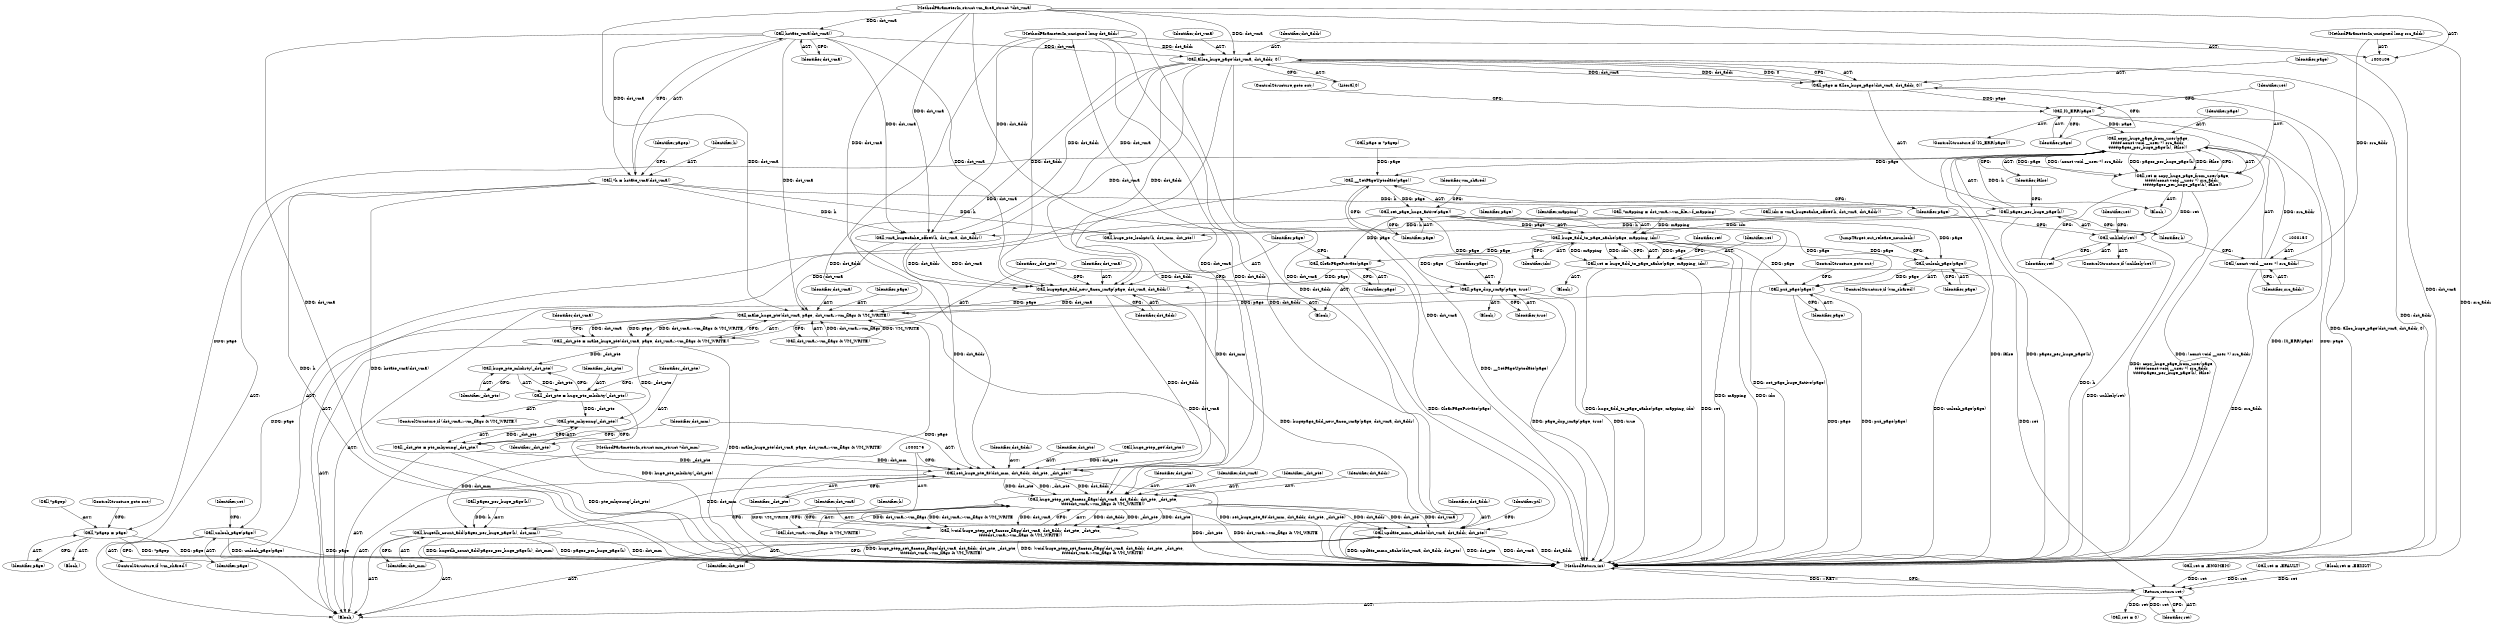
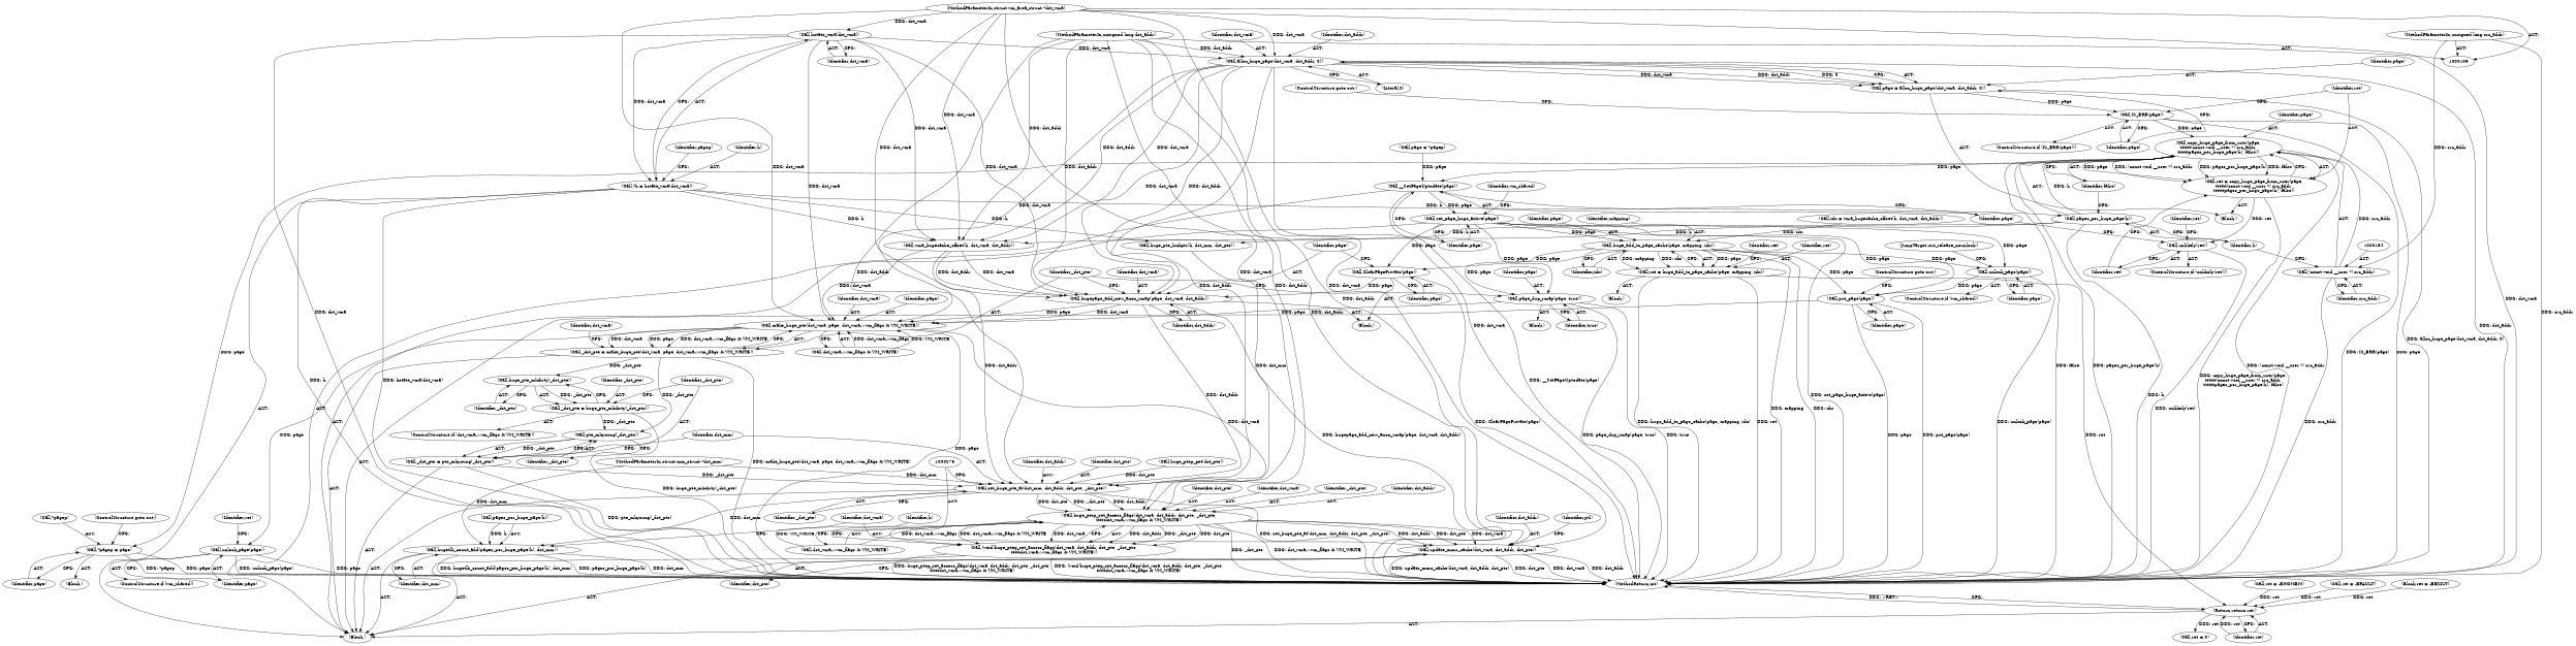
  digraph {
    n1 [label="(Call,copy_huge_page_from_user(page,\n\t\t\t\t\t\t(const void __user *) src_addr,\n\t\t\t\t\t\tpages_per_huge_page(h), false))"]
    n2 [label="(Call,ret = copy_huge_page_from_user(page,\n\t\t\t\t\t\t(const void __user *) src_addr,\n\t\t\t\t\t\tpages_per_huge_page(h), false))"]
    n3 [label="(Call,*pagep = page)"]
    n4 [label="(Call,__SetPageUptodate(page))"]
    n5 [label="(Identifier,false)"]
    n6 [label="(MethodReturn,int)"]
    n7 [label="(Block,)"]
    n8 [label="(Call,unlikely(ret))"]
    n9 [label="(Block,)"]
    n10 [label="(Identifier,page)"]
    n11 [label="(Block,)"]
    n12 [label="(Call,set_page_huge_active(page))"]
    n13 [label="(Identifier,page)"]
    n14 [label="(Call,pages_per_huge_page(h))"]
    n15 [label="(Return,return ret;)"]
    n16 [label="(Call,IS_ERR(page))"]
    n17 [label="(ControlStructure,if (IS_ERR(page)))"]
    n18 [label="(Identifier,page)"]
    n19 [label="(Call,page = alloc_huge_page(dst_vma, dst_addr, 0))"]
    n20 [label="(Call,alloc_huge_page(dst_vma, dst_addr, 0))"]
    n21 [label="(Call,make_huge_pte(dst_vma, page, dst_vma->vm_flags & VM_WRITE))"]
    n22 [label="(Call,set_huge_pte_at(dst_mm, dst_addr, dst_pte, _dst_pte))"]
    n23 [label="(Call,hugepage_add_new_anon_rmap(page, dst_vma, dst_addr))"]
    n24 [label="(Call,vma_hugecache_offset(h, dst_vma, dst_addr))"]
    n25 [label="(Literal,0)"]
    n26 [label="(Call,huge_ptep_set_access_flags(dst_vma, dst_addr, dst_pte, _dst_pte,\n\t\t\t\t\tdst_vma->vm_flags & VM_WRITE))"]
    n27 [label="(Call,_dst_pte = make_huge_pte(dst_vma, page, dst_vma->vm_flags & VM_WRITE))"]
    n28 [label="(Call,unlock_page(page))"]
    n29 [label="(Call,dst_vma->vm_flags & VM_WRITE)"]
    n30 [label="(Call,hugetlb_count_add(pages_per_huge_page(h), dst_mm))"]
    n31 [label="(Identifier,_dst_pte)"]
    n32 [label="(Block,)"]
    n33 [label="(Identifier,dst_addr)"]
    n34 [label="(Call,hstate_vma(dst_vma))"]
    n35 [label="(Call,*h = hstate_vma(dst_vma))"]
    n36 [label="(Identifier,dst_vma)"]
    n37 [label="(Call,huge_pte_lockptr(h, dst_mm, dst_pte))"]
    n38 [label="(MethodParameterIn,struct vm_area_struct *dst_vma)"]
    n39 [label="(Call,update_mmu_cache(dst_vma, dst_addr, dst_pte))"]
    1000105
    n41 [label="(Call,(void)huge_ptep_set_access_flags(dst_vma, dst_addr, dst_pte, _dst_pte,\n\t\t\t\t\tdst_vma->vm_flags & VM_WRITE))"]
    n42 [label="(Call,dst_vma->vm_flags & VM_WRITE)"]
    n43 [label="(Identifier,dst_pte)"]
    n44 [label="(MethodParameterIn,unsigned long dst_addr)"]
    n45 [label="(Call,(const void __user *) src_addr)"]
    n46 [label="(Identifier,src_addr)"]
    n47 [label="(MethodParameterIn,unsigned long src_addr)"]
    n48 [label="(Identifier,h)"]
    n49 [label="(ControlStructure,if (unlikely(ret)))"]
    n50 [label="(Identifier,ret)"]
    n51 [label="(Call,huge_add_to_page_cache(page, mapping, idx))"]
    n52 [label="(Call,page_dup_rmap(page, true))"]
    n53 [label="(Call,ClearPagePrivate(page))"]
    n54 [label="(Call,unlock_page(page))"]
    n55 [label="(Call,put_page(page))"]
    n56 [label="(Identifier,page)"]
    n57 [label="(Call,ret = huge_add_to_page_cache(page, mapping, idx))"]
    n58 [label="(Identifier,idx)"]
    n59 [label="(Identifier,true)"]
    n60 [label="(Block,)"]
    n61 [label="(Identifier,page)"]
    n62 [label="(Identifier,page)"]
    n63 [label="(ControlStructure,if (vm_shared))"]
    n64 [label="(Identifier,page)"]
    n65 [label="(Block,)"]
    n66 [label="(Identifier,ret)"]
    n67 [label="(Call,ret = 0)"]
    n68 [label="(Call,huge_pte_mkdirty(_dst_pte))"]
    n69 [label="(Call,pte_mkyoung(_dst_pte))"]
    n70 [label="(ControlStructure,if (vm_shared))"]
    n71 [label="(Identifier,page)"]
    n72 [label="(Call,_dst_pte = huge_pte_mkdirty(_dst_pte))"]
    n73 [label="(Identifier,_dst_pte)"]
    n74 [label="(Call,_dst_pte = pte_mkyoung(_dst_pte))"]
    n75 [label="(Identifier,_dst_pte)"]
    n76 [label="(ControlStructure,if (dst_vma->vm_flags & VM_WRITE))"]
    n77 [label="(Identifier,dst_mm)"]
    n78 [label="(Identifier,dst_addr)"]
    n79 [label="(Identifier,ret)"]
    n80 [label="(Identifier,dst_addr)"]
    n81 [label="(Identifier,vm_shared)"]
    n82 [label="(Identifier,h)"]
    n83 [label="(Call,ret = -ENOMEM)"]
    n84 [label="(Identifier,dst_mm)"]
-   n85 [label="(Call,*mapping = dst_vma->vm_file->f_mapping)"]
    n86 [label="(Identifier,page)"]
    n87 [label="(Identifier,dst_pte)"]
    n88 [label="(Identifier,dst_vma)"]
    n89 [label="(Identifier,dst_addr)"]
    n90 [label="(MethodParameterIn,struct mm_struct *dst_mm)"]
    n91 [label="(Call,idx = vma_hugecache_offset(h, dst_vma, dst_addr))"]
    n92 [label="(Identifier,page)"]
    n93 [label="(Identifier,dst_vma)"]
    n94 [label="(Identifier,dst_pte)"]
    n95 [label="(Call,huge_ptep_get(dst_pte))"]
    n96 [label="(ControlStructure,goto out;)"]
    n97 [label="(Identifier,page)"]
    n98 [label="(Identifier,ptl)"]
    n99 [label="(Identifier,_dst_pte)"]
    n100 [label="(Identifier,dst_vma)"]
    n101 [label="(Identifier,ret)"]
    n102 [label="(Identifier,h)"]
    n103 [label="(Identifier,dst_vma)"]
    n104 [label="(ControlStructure,goto out;)"]
    n105 [label="(Identifier,ret)"]
    n106 [label="(JumpTarget,out_release_nounlock:)"]
    n107 [label="(Identifier,page)"]
    n108 [label="(Call,page = *pagep)"]
    n109 [label="(ControlStructure,goto out;)"]
    n110 [label="(Identifier,_dst_pte)"]
    n111 [label="(Identifier,dst_addr)"]
    n112 [label="(Identifier,page)"]
    n113 [label="(Identifier,ret)"]
    n114 [label="(Identifier,page)"]
    n115 [label="(Call,ret = -EFAULT)"]
    n116 [label="(Identifier,_dst_pte)"]
    n117 [label="(Identifier,_dst_pte)"]
    n118 [label="(Identifier,dst_vma)"]
    n119 [label="(Block,ret = -EEXIST)"]
    n120 [label="(Identifier,pagep)"]
    n121 [label="(Identifier,dst_vma)"]
    n122 [label="(Identifier,mapping)"]
    n123 [label="(Identifier,ret)"]
    n124 [label="(Call,pages_per_huge_page(h))"]
    n125 [label="(Call,*pagep)"]
    1000154
    1000275
    n1 -> n2 [label="AST: "]
    n1 -> n2 [label="DDG: page"]
    n1 -> n2 [label="DDG: (const void __user *) src_addr"]
    n1 -> n2 [label="DDG: pages_per_huge_page(h)"]
    n1 -> n2 [label="DDG: false"]
    n1 -> n3 [label="DDG: page"]
    n1 -> n4 [label="DDG: page"]
    n1 -> n5 [label="CFG: "]
    n1 -> n6 [label="DDG: (const void __user *) src_addr"]
    n1 -> n6 [label="DDG: false"]
    n1 -> n6 [label="DDG: pages_per_huge_page(h)"]
    n2 -> n1 [label="CFG: "]
    n2 -> n6 [label="DDG: copy_huge_page_from_user(page,\n\t\t\t\t\t\t(const void __user *) src_addr,\n\t\t\t\t\t\tpages_per_huge_page(h), false)"]
    n2 -> n7 [label="AST: "]
    n2 -> n8 [label="DDG: ret"]
    n3 -> n6 [label="DDG: *pagep"]
    n3 -> n6 [label="DDG: page"]
    n3 -> n9 [label="AST: "]
    n3 -> n10 [label="CFG: "]
    n4 -> n6 [label="DDG: __SetPageUptodate(page)"]
    n4 -> n11 [label="AST: "]
    n4 -> n12 [label="DDG: page"]
    n4 -> n13 [label="CFG: "]
    n5 -> n1 [label="AST: "]
    n5 -> n14 [label="CFG: "]
    n6 -> n15 [label="CFG: "]
    n8 -> n6 [label="DDG: unlikely(ret)"]
    n8 -> n49 [label="AST: "]
    n8 -> n50 [label="CFG: "]
    n10 -> n3 [label="AST: "]
    n12 -> n6 [label="DDG: set_page_huge_active(page)"]
    n12 -> n11 [label="AST: "]
    n12 -> n51 [label="DDG: page"]
    n12 -> n52 [label="DDG: page"]
    n12 -> n53 [label="DDG: page"]
    n12 -> n54 [label="DDG: page"]
    n12 -> n55 [label="DDG: page"]
    n12 -> n56 [label="CFG: "]
    n13 -> n4 [label="AST: "]
    n13 -> n8 [label="CFG: "]
    n14 -> n1 [label="AST: "]
    n14 -> n1 [label="DDG: h"]
    n14 -> n6 [label="DDG: h"]
    n14 -> n24 [label="DDG: h"]
    n14 -> n37 [label="DDG: h"]
    n14 -> n48 [label="CFG: "]
    n15 -> n6 [label="DDG: <RET>"]
    n15 -> n11 [label="AST: "]
    n15 -> n66 [label="CFG: "]
    n15 -> n67 [label="DDG: ret"]
    n16 -> n1 [label="DDG: page"]
    n16 -> n6 [label="DDG: IS_ERR(page)"]
    n16 -> n6 [label="DDG: page"]
    n16 -> n17 [label="AST: "]
    n16 -> n18 [label="CFG: "]
    n18 -> n16 [label="AST: "]
    n18 -> n19 [label="CFG: "]
    n19 -> n6 [label="DDG: alloc_huge_page(dst_vma, dst_addr, 0)"]
    n19 -> n7 [label="AST: "]
    n19 -> n16 [label="DDG: page"]
    n19 -> n20 [label="CFG: "]
    n20 -> n6 [label="DDG: dst_vma"]
    n20 -> n6 [label="DDG: dst_addr"]
    n20 -> n19 [label="AST: "]
    n20 -> n19 [label="DDG: dst_vma"]
    n20 -> n19 [label="DDG: dst_addr"]
    n20 -> n19 [label="DDG: 0"]
    n20 -> n21 [label="DDG: dst_vma"]
    n20 -> n22 [label="DDG: dst_addr"]
    n20 -> n23 [label="DDG: dst_vma"]
    n20 -> n23 [label="DDG: dst_addr"]
    n20 -> n24 [label="DDG: dst_vma"]
    n20 -> n24 [label="DDG: dst_addr"]
    n20 -> n25 [label="CFG: "]
    n21 -> n6 [label="DDG: page"]
    n21 -> n26 [label="DDG: dst_vma"]
    n21 -> n27 [label="AST: "]
    n21 -> n27 [label="DDG: dst_vma"]
    n21 -> n27 [label="DDG: page"]
    n21 -> n27 [label="DDG: dst_vma->vm_flags & VM_WRITE"]
    n21 -> n28 [label="DDG: page"]
    n21 -> n29 [label="CFG: "]
    n22 -> n6 [label="DDG: set_huge_pte_at(dst_mm, dst_addr, dst_pte, _dst_pte)"]
    n22 -> n11 [label="AST: "]
    n22 -> n26 [label="DDG: dst_addr"]
    n22 -> n26 [label="DDG: dst_pte"]
    n22 -> n26 [label="DDG: _dst_pte"]
    n22 -> n30 [label="DDG: dst_mm"]
    n22 -> n31 [label="CFG: "]
    n23 -> n6 [label="DDG: hugepage_add_new_anon_rmap(page, dst_vma, dst_addr)"]
    n23 -> n21 [label="DDG: dst_vma"]
    n23 -> n21 [label="DDG: page"]
    n23 -> n22 [label="DDG: dst_addr"]
    n23 -> n32 [label="AST: "]
    n23 -> n33 [label="CFG: "]
    n24 -> n21 [label="DDG: dst_vma"]
    n24 -> n22 [label="DDG: dst_addr"]
    n24 -> n23 [label="DDG: dst_vma"]
    n24 -> n23 [label="DDG: dst_addr"]
    n25 -> n20 [label="AST: "]
    n26 -> n6 [label="DDG: _dst_pte"]
    n26 -> n6 [label="DDG: dst_vma->vm_flags & VM_WRITE"]
    n26 -> n39 [label="DDG: dst_vma"]
    n26 -> n39 [label="DDG: dst_addr"]
    n26 -> n39 [label="DDG: dst_pte"]
    n26 -> n41 [label="AST: "]
    n26 -> n41 [label="DDG: dst_addr"]
    n26 -> n41 [label="DDG: _dst_pte"]
    n26 -> n41 [label="DDG: dst_pte"]
    n26 -> n41 [label="DDG: dst_vma->vm_flags & VM_WRITE"]
    n26 -> n41 [label="DDG: dst_vma"]
    n26 -> n42 [label="CFG: "]
    n27 -> n6 [label="DDG: make_huge_pte(dst_vma, page, dst_vma->vm_flags & VM_WRITE)"]
    n27 -> n11 [label="AST: "]
    n27 -> n21 [label="CFG: "]
    n27 -> n68 [label="DDG: _dst_pte"]
    n27 -> n69 [label="DDG: _dst_pte"]
    n28 -> n6 [label="DDG: unlock_page(page)"]
    n28 -> n6 [label="DDG: page"]
    n28 -> n70 [label="AST: "]
    n28 -> n71 [label="CFG: "]
    n29 -> n21 [label="AST: "]
    n29 -> n21 [label="DDG: dst_vma->vm_flags"]
    n29 -> n21 [label="DDG: VM_WRITE"]
    n30 -> n6 [label="DDG: hugetlb_count_add(pages_per_huge_page(h), dst_mm)"]
    n30 -> n6 [label="DDG: pages_per_huge_page(h)"]
    n30 -> n6 [label="DDG: dst_mm"]
    n30 -> n11 [label="AST: "]
    n30 -> n77 [label="CFG: "]
    n31 -> n22 [label="AST: "]
    n33 -> n23 [label="AST: "]
    n34 -> n6 [label="DDG: dst_vma"]
    n34 -> n20 [label="DDG: dst_vma"]
    n34 -> n21 [label="DDG: dst_vma"]
    n34 -> n23 [label="DDG: dst_vma"]
    n34 -> n24 [label="DDG: dst_vma"]
    n34 -> n35 [label="AST: "]
    n34 -> n35 [label="DDG: dst_vma"]
    n34 -> n36 [label="CFG: "]
    n35 -> n6 [label="DDG: h"]
    n35 -> n6 [label="DDG: hstate_vma(dst_vma)"]
    n35 -> n11 [label="AST: "]
    n35 -> n14 [label="DDG: h"]
    n35 -> n24 [label="DDG: h"]
    n35 -> n34 [label="CFG: "]
    n35 -> n37 [label="DDG: h"]
    n36 -> n34 [label="AST: "]
    n37 -> n22 [label="DDG: dst_mm"]
    n38 -> n6 [label="DDG: dst_vma"]
    n38 -> n20 [label="DDG: dst_vma"]
    n38 -> n21 [label="DDG: dst_vma"]
    n38 -> n23 [label="DDG: dst_vma"]
    n38 -> n24 [label="DDG: dst_vma"]
    n38 -> n26 [label="DDG: dst_vma"]
    n38 -> n34 [label="DDG: dst_vma"]
    n38 -> n39 [label="DDG: dst_vma"]
    n38 -> 1000105 [label="AST: "]
    n39 -> n6 [label="DDG: dst_vma"]
    n39 -> n6 [label="DDG: dst_addr"]
    n39 -> n6 [label="DDG: update_mmu_cache(dst_vma, dst_addr, dst_pte)"]
    n39 -> n6 [label="DDG: dst_pte"]
    n39 -> n11 [label="AST: "]
    n39 -> n43 [label="CFG: "]
    n41 -> n6 [label="DDG: (void)huge_ptep_set_access_flags(dst_vma, dst_addr, dst_pte, _dst_pte,\n\t\t\t\t\tdst_vma->vm_flags & VM_WRITE)"]
    n41 -> n6 [label="DDG: huge_ptep_set_access_flags(dst_vma, dst_addr, dst_pte, _dst_pte,\n\t\t\t\t\tdst_vma->vm_flags & VM_WRITE)"]
    n41 -> n11 [label="AST: "]
    n41 -> n26 [label="CFG: "]
    n42 -> n26 [label="AST: "]
    n42 -> n26 [label="DDG: dst_vma->vm_flags"]
    n42 -> n26 [label="DDG: VM_WRITE"]
    n43 -> n39 [label="AST: "]
    n44 -> n6 [label="DDG: dst_addr"]
    n44 -> n20 [label="DDG: dst_addr"]
    n44 -> n22 [label="DDG: dst_addr"]
    n44 -> n23 [label="DDG: dst_addr"]
    n44 -> n24 [label="DDG: dst_addr"]
    n44 -> n26 [label="DDG: dst_addr"]
    n44 -> n39 [label="DDG: dst_addr"]
    n44 -> 1000105 [label="AST: "]
    n45 -> n1 [label="AST: "]
    n45 -> n1 [label="DDG: src_addr"]
    n45 -> n6 [label="DDG: src_addr"]
    n45 -> n46 [label="CFG: "]
    n46 -> n45 [label="AST: "]
    n47 -> n6 [label="DDG: src_addr"]
    n47 -> 1000105 [label="AST: "]
    n47 -> n45 [label="DDG: src_addr"]
    n48 -> n14 [label="AST: "]
    n48 -> n45 [label="CFG: "]
    n50 -> n2 [label="CFG: "]
    n50 -> n8 [label="AST: "]
    n51 -> n6 [label="DDG: idx"]
    n51 -> n6 [label="DDG: mapping"]
    n51 -> n52 [label="DDG: page"]
    n51 -> n53 [label="DDG: page"]
    n51 -> n54 [label="DDG: page"]
    n51 -> n55 [label="DDG: page"]
    n51 -> n57 [label="AST: "]
    n51 -> n57 [label="DDG: page"]
    n51 -> n57 [label="DDG: mapping"]
    n51 -> n57 [label="DDG: idx"]
    n51 -> n58 [label="CFG: "]
    n52 -> n6 [label="DDG: true"]
    n52 -> n6 [label="DDG: page_dup_rmap(page, true)"]
    n52 -> n21 [label="DDG: page"]
    n52 -> n59 [label="CFG: "]
    n52 -> n60 [label="AST: "]
    n53 -> n6 [label="DDG: ClearPagePrivate(page)"]
    n53 -> n23 [label="DDG: page"]
    n53 -> n32 [label="AST: "]
    n53 -> n61 [label="CFG: "]
    n54 -> n6 [label="DDG: unlock_page(page)"]
    n54 -> n55 [label="DDG: page"]
    n54 -> n62 [label="CFG: "]
    n54 -> n63 [label="AST: "]
    n55 -> n6 [label="DDG: page"]
    n55 -> n6 [label="DDG: put_page(page)"]
    n55 -> n11 [label="AST: "]
    n55 -> n64 [label="CFG: "]
    n56 -> n4 [label="CFG: "]
    n56 -> n12 [label="AST: "]
    n57 -> n6 [label="DDG: huge_add_to_page_cache(page, mapping, idx)"]
    n57 -> n6 [label="DDG: ret"]
    n57 -> n15 [label="DDG: ret"]
    n57 -> n51 [label="CFG: "]
    n57 -> n65 [label="AST: "]
    n58 -> n51 [label="AST: "]
    n59 -> n52 [label="AST: "]
    n61 -> n53 [label="AST: "]
    n62 -> n54 [label="AST: "]
    n64 -> n55 [label="AST: "]
    n66 -> n15 [label="AST: "]
    n66 -> n15 [label="DDG: ret"]
    n68 -> n72 [label="AST: "]
    n68 -> n72 [label="DDG: _dst_pte"]
    n68 -> n73 [label="CFG: "]
    n69 -> n74 [label="AST: "]
    n69 -> n74 [label="DDG: _dst_pte"]
    n69 -> n75 [label="CFG: "]
    n71 -> n28 [label="AST: "]
    n72 -> n6 [label="DDG: huge_pte_mkdirty(_dst_pte)"]
    n72 -> n68 [label="CFG: "]
    n72 -> n69 [label="DDG: _dst_pte"]
    n72 -> n76 [label="AST: "]
    n73 -> n68 [label="AST: "]
    n74 -> n6 [label="DDG: pte_mkyoung(_dst_pte)"]
    n74 -> n11 [label="AST: "]
    n74 -> n22 [label="DDG: _dst_pte"]
    n74 -> n69 [label="CFG: "]
    n75 -> n69 [label="AST: "]
    n77 -> n30 [label="AST: "]
    n78 -> n20 [label="AST: "]
    n79 -> n8 [label="CFG: "]
    n80 -> n26 [label="AST: "]
    n81 -> n12 [label="CFG: "]
    n82 -> n35 [label="AST: "]
    n83 -> n15 [label="DDG: ret"]
    n84 -> n22 [label="AST: "]
    n84 -> n74 [label="CFG: "]
-   n85 -> n51 [label="DDG: mapping"]
    n86 -> n19 [label="AST: "]
    n87 -> n26 [label="AST: "]
    n88 -> n23 [label="AST: "]
    n89 -> n39 [label="AST: "]
    n90 -> n22 [label="DDG: dst_mm"]
    n90 -> n30 [label="DDG: dst_mm"]
    n91 -> n51 [label="DDG: idx"]
    n92 -> n1 [label="AST: "]
    n93 -> n27 [label="CFG: "]
    n94 -> n22 [label="AST: "]
    n95 -> n22 [label="DDG: dst_pte"]
    n96 -> n55 [label="CFG: "]
    n97 -> n23 [label="AST: "]
    n97 -> n53 [label="CFG: "]
    n98 -> n39 [label="CFG: "]
    n99 -> n72 [label="AST: "]
    n100 -> n21 [label="AST: "]
    n101 -> n57 [label="AST: "]
    n102 -> n41 [label="CFG: "]
    n103 -> n26 [label="AST: "]
    n104 -> n3 [label="CFG: "]
    n105 -> n2 [label="AST: "]
    n105 -> n16 [label="CFG: "]
    n106 -> n54 [label="CFG: "]
    n107 -> n21 [label="AST: "]
    n108 -> n4 [label="DDG: page"]
    n109 -> n16 [label="CFG: "]
    n110 -> n23 [label="CFG: "]
    n110 -> n27 [label="AST: "]
    n110 -> n52 [label="CFG: "]
    n111 -> n22 [label="AST: "]
    n112 -> n52 [label="AST: "]
    n113 -> n57 [label="CFG: "]
    n114 -> n51 [label="AST: "]
    n115 -> n15 [label="DDG: ret"]
    n116 -> n72 [label="CFG: "]
    n116 -> n74 [label="AST: "]
    n117 -> n26 [label="AST: "]
    n118 -> n30 [label="CFG: "]
    n118 -> n39 [label="AST: "]
    n119 -> n15 [label="DDG: ret"]
    n120 -> n35 [label="CFG: "]
    n121 -> n20 [label="AST: "]
    n122 -> n51 [label="AST: "]
    n123 -> n28 [label="CFG: "]
    n124 -> n30 [label="AST: "]
    n124 -> n30 [label="DDG: h"]
    n125 -> n3 [label="AST: "]
    1000154 -> n45 [label="AST: "]
    1000275 -> n22 [label="CFG: "]
    1000275 -> n41 [label="AST: "]
  }
